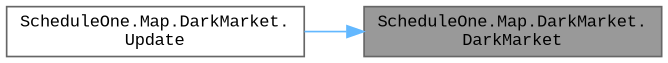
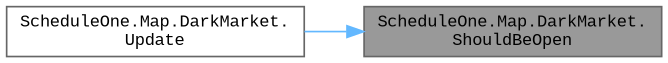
  digraph {
    rankdir=RL
    fontname="Liberation Mono"
    node [fontname="Liberation Mono" fontsize=10 shape=box style=filled]
-   n1 [color=gray40 fillcolor=grey60 fontcolor=black height=0.2 label="ScheduleOne.Map.DarkMarket.\lDarkMarket" width=0.4]
+   n1 [color=gray40 fillcolor=grey60 fontcolor=black height=0.2 label="ScheduleOne.Map.DarkMarket.\lShouldBeOpen" width=0.4]
    n2 [color=grey40 fillcolor=white height=0.2 label="ScheduleOne.Map.DarkMarket.\lUpdate" width=0.4]
    n1 -> n2 [color=steelblue1 dir=back fontname="Liberation Mono" fontsize=10 labelfontname=Helvetica labelfontsize=10 style=solid]
  }
